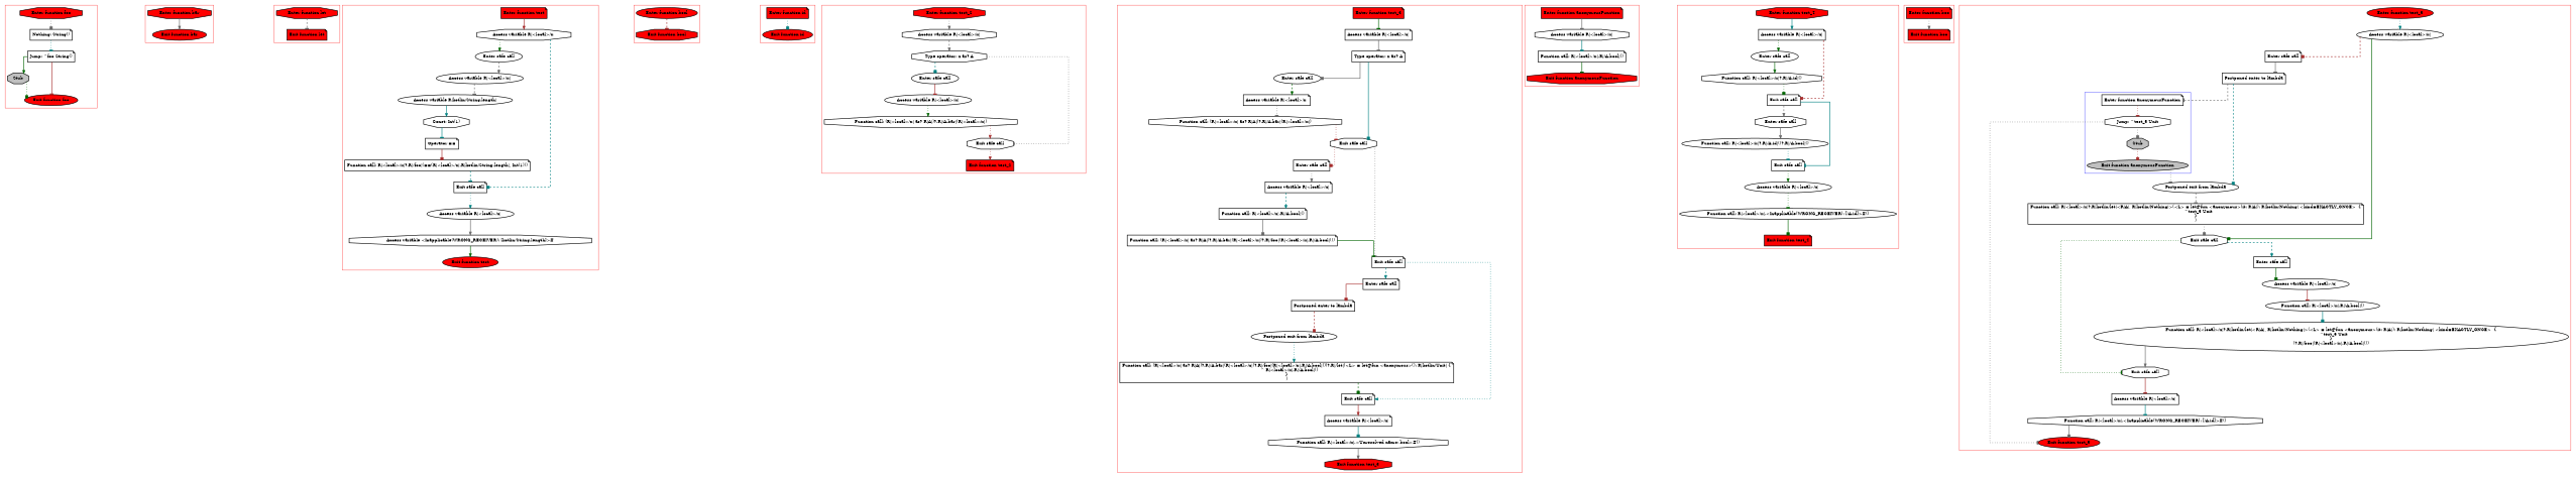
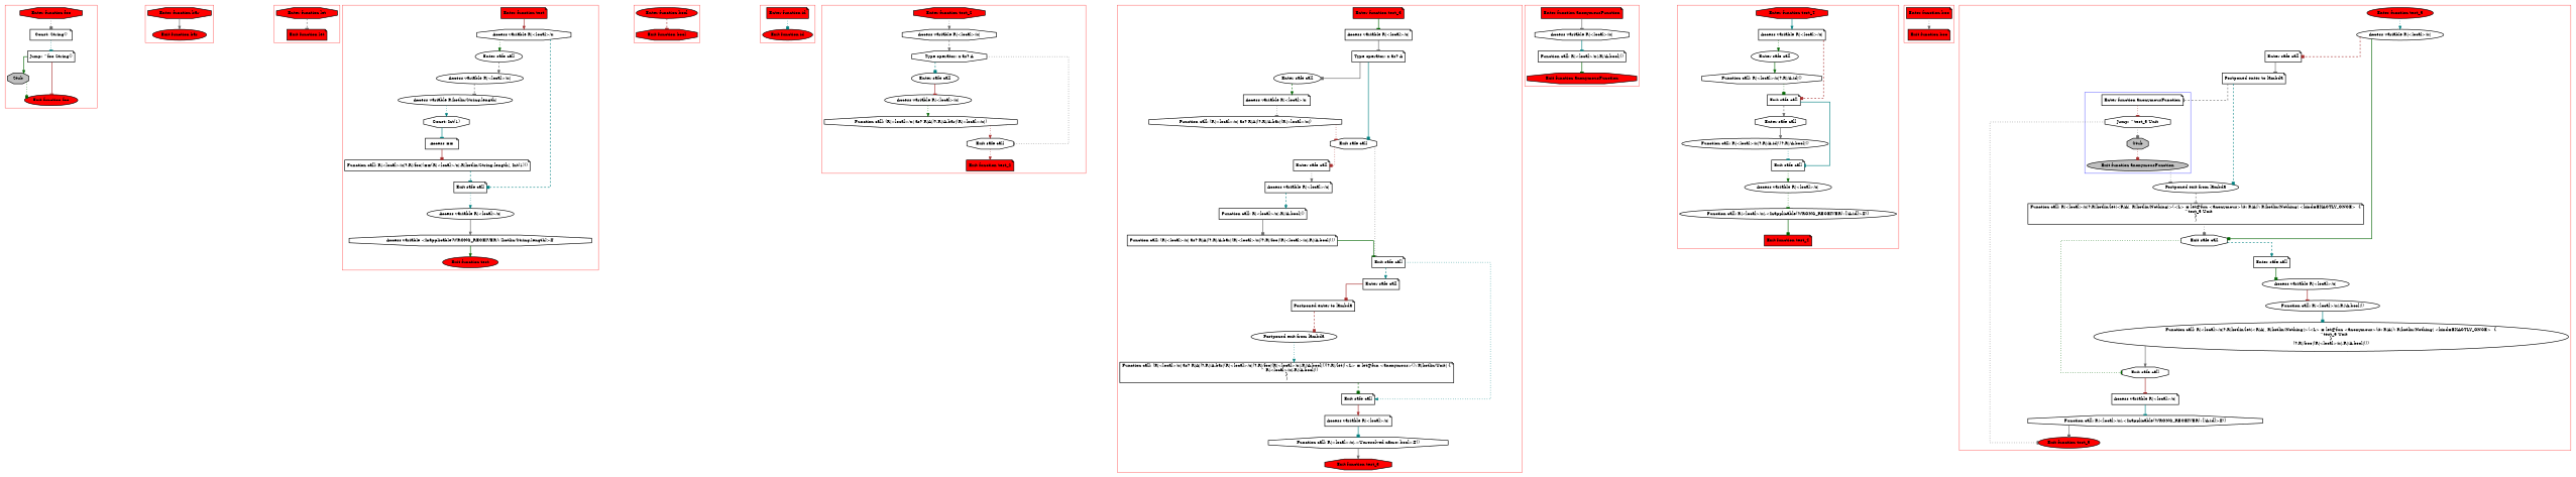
  digraph {
    nodesep=3
    splines=ortho
    node [penwidth=2 shape=note]
    edge [arrowhead=normal color=gray40 penwidth=2 style=bold]
    n1 [fillcolor=red label="Enter function foo" shape=octagon style=filled]
-   n2 [label="Nothing: String()"]
+   n2 [label="Const: String()"]
    n3 [label="Jump: ^foo String()"]
    n4 [fillcolor=gray label=Stub shape=octagon style=filled]
    n5 [fillcolor=red label="Exit function foo" shape=ellipse style=filled]
    n6 [fillcolor=red label="Enter function bar" shape=octagon style=filled]
    n7 [fillcolor=red label="Exit function bar" shape=ellipse style=filled]
    n8 [fillcolor=red label="Enter function let" shape=octagon style=filled]
    n9 [fillcolor=red label="Exit function let" style=filled]
    n10 [fillcolor=red label="Enter function test" style=filled]
    n11 [label="Access variable R|<local>/x|" shape=octagon]
    n12 [label="Enter safe call" shape=ellipse]
    n13 [label="Access variable R|<local>/x|" shape=ellipse]
    n14 [label="Access variable R|kotlin/String.length|" shape=ellipse]
    n15 [label="Const: Int(1)" shape=octagon]
-   n16 [label="Operator =="]
+   n16 [label="Access =="]
    n17 [label="Function call: R|<local>/x|?.R|/foo|(==(R|<local>/x|.R|kotlin/String.length|, Int(1)))"]
    n18 [label="Exit safe call"]
    n19 [label="Access variable R|<local>/x|" shape=ellipse]
    n20 [label="Access variable <Inapplicable(WRONG_RECEIVER): [kotlin/String.length]>#" shape=octagon]
    n21 [fillcolor=red label="Exit function test" shape=ellipse style=filled]
    n22 [fillcolor=red label="Enter function bool" shape=ellipse style=filled]
    n23 [fillcolor=red label="Exit function bool" shape=octagon style=filled]
    n24 [fillcolor=red label="Enter function id" style=filled]
    n25 [fillcolor=red label="Exit function id" shape=ellipse style=filled]
    n26 [fillcolor=red label="Enter function test_2" shape=octagon style=filled]
    n27 [label="Access variable R|<local>/x|" shape=octagon]
    n28 [label="Type operator: x as? A" shape=octagon]
    n29 [label="Enter safe call" shape=ellipse]
    n30 [label="Access variable R|<local>/x|" shape=ellipse]
    n31 [label="Function call: (R|<local>/x| as? R|A|)?.R|/A.bar|(R|<local>/x|)" shape=octagon]
    n32 [label="Exit safe call" shape=octagon]
    n33 [fillcolor=red label="Exit function test_2" style=filled]
    n34 [fillcolor=red label="Enter function test_3" style=filled]
    n35 [label="Access variable R|<local>/x|"]
    n36 [label="Type operator: x as? A"]
    n37 [label="Enter safe call" shape=ellipse]
    n38 [label="Access variable R|<local>/x|"]
    n39 [label="Function call: (R|<local>/x| as? R|A|)?.R|/A.bar|(R|<local>/x|)" shape=octagon]
    n40 [label="Exit safe call" shape=octagon]
    n41 [label="Enter safe call"]
    n42 [label="Access variable R|<local>/x|"]
    n43 [label="Function call: R|<local>/x|.R|/A.bool|()"]
    n44 [label="Function call: (R|<local>/x| as? R|A|)?.R|/A.bar|(R|<local>/x|)?.R|/foo|(R|<local>/x|.R|/A.bool|())"]
    n45 [label="Exit safe call"]
    n46 [label="Enter safe call"]
    n47 [label="Postponed enter to lambda"]
    n48 [label="Postponed exit from lambda" shape=ellipse]
    n49 [label="Function call: (R|<local>/x| as? R|A|)?.R|/A.bar|(R|<local>/x|)?.R|/foo|(R|<local>/x|.R|/A.bool|())?.R|/let|(<L> = let@fun <anonymous>(): R|kotlin/Unit| {\n    ^ R|<local>/x|.R|/A.bool|()\n}\n)"]
    n50 [label="Exit safe call"]
    n51 [label="Access variable R|<local>/x|"]
    n52 [label="Function call: R|<local>/x|.<Unresolved name: bool>#()" shape=octagon]
    n53 [fillcolor=red label="Exit function test_3" shape=octagon style=filled]
    n54 [fillcolor=red label="Enter function anonymousFunction" style=filled]
    n55 [label="Access variable R|<local>/x|" shape=octagon]
    n56 [label="Function call: R|<local>/x|.R|/A.bool|()"]
    n57 [fillcolor=red label="Exit function anonymousFunction" shape=octagon style=filled]
    n58 [fillcolor=red label="Enter function test_4" shape=octagon style=filled]
    n59 [label="Access variable R|<local>/x|"]
    n60 [label="Enter safe call" shape=ellipse]
    n61 [label="Function call: R|<local>/x|?.R|/A.id|()" shape=octagon]
    n62 [label="Exit safe call"]
    n63 [label="Enter safe call" shape=octagon]
    n64 [label="Function call: R|<local>/x|?.R|/A.id|()?.R|/A.bool|()" shape=ellipse]
    n65 [label="Exit safe call"]
    n66 [label="Access variable R|<local>/x|" shape=ellipse]
    n67 [label="Function call: R|<local>/x|.<Inapplicable(WRONG_RECEIVER): [/A.id]>#()" shape=ellipse]
    n68 [fillcolor=red label="Exit function test_4" style=filled]
    n69 [fillcolor=red label="Enter function boo" style=filled]
    n70 [fillcolor=red label="Exit function boo" style=filled]
    n71 [label="Enter function anonymousFunction"]
    n72 [label="Jump: ^test_5 Unit" shape=octagon]
    n73 [fillcolor=gray label=Stub shape=octagon style=filled]
    n74 [fillcolor=gray label="Exit function anonymousFunction" shape=ellipse style=filled]
    n75 [fillcolor=red label="Enter function test_5" shape=ellipse style=filled]
    n76 [label="Access variable R|<local>/x|" shape=ellipse]
    n77 [label="Enter safe call"]
    n78 [label="Postponed enter to lambda"]
    n79 [label="Postponed exit from lambda" shape=ellipse]
    n80 [label="Function call: R|<local>/x|?.R|kotlin/let|<R|A|, R|kotlin/Nothing|>(<L> = let@fun <anonymous>(it: R|A|): R|kotlin/Nothing| <kind=EXACTLY_ONCE>  {\n    ^test_5 Unit\n}\n)"]
    n81 [label="Exit safe call" shape=octagon]
    n82 [label="Enter safe call"]
    n83 [label="Access variable R|<local>/x|" shape=ellipse]
    n84 [label="Function call: R|<local>/x|.R|/A.bool|()" shape=ellipse]
    n85 [label="Function call: R|<local>/x|?.R|kotlin/let|<R|A|, R|kotlin/Nothing|>(<L> = let@fun <anonymous>(it: R|A|): R|kotlin/Nothing| <kind=EXACTLY_ONCE>  {\n    ^test_5 Unit\n}\n)?.R|/boo|(R|<local>/x|.R|/A.bool|())" shape=ellipse]
    n86 [label="Exit safe call" shape=octagon]
    n87 [label="Access variable R|<local>/x|"]
    n88 [label="Function call: R|<local>/x|.<Inapplicable(WRONG_RECEIVER): [/A.id]>#()" shape=octagon]
    n89 [fillcolor=red label="Exit function test_5" shape=ellipse style=filled]
    subgraph cluster_1 {
      color=red
      n1
      n2
      n3
      n4
      n5
    }
    subgraph cluster_2 {
      color=red
      n6
      n7
    }
    subgraph cluster_3 {
      color=red
      n8
      n9
    }
    subgraph cluster_4 {
      color=red
      n10
      n11
      n12
      n13
      n14
      n15
      n16
      n17
      n18
      n19
      n20
      n21
    }
    subgraph cluster_5 {
      color=red
      n22
      n23
    }
    subgraph cluster_6 {
      color=red
      n24
      n25
    }
    subgraph cluster_7 {
      color=red
      n26
      n27
      n28
      n29
      n30
      n31
      n32
      n33
    }
    subgraph cluster_8 {
      color=red
      n34
      n35
      n36
      n37
      n38
      n39
      n40
      n41
      n42
      n43
      n44
      n45
      n46
      n47
      n48
      n49
      n50
      n51
      n52
      n53
    }
    subgraph cluster_9 {
      color=red
      n54
      n55
      n56
      n57
    }
    subgraph cluster_10 {
      color=red
      n58
      n59
      n60
      n61
      n62
      n63
      n64
      n65
      n66
      n67
      n68
    }
    subgraph cluster_11 {
      color=red
      n69
      n70
    }
    subgraph cluster_12 {
      color=red
      n75
      n76
      n77
      n78
      n79
      n80
      n81
      n82
      n83
      n84
      n85
      n86
      n87
      n88
      n89
      subgraph cluster_13 {
        color=blue
        n71
        n72
        n73
        n74
      }
    }
    n1 -> n2 [arrowhead=box style=dotted]
    n2 -> n3 [arrowhead=tee color=teal style=dotted]
    n3 -> n4 [color=darkgreen]
    n3 -> n5 [arrowhead=tee color=brown]
    n4 -> n5 [arrowhead=box color=darkgreen style=dotted]
    n6 -> n7
    n8 -> n9 [arrowhead=tee style=dashed]
    n10 -> n11 [color=brown]
    n11 -> n12 [color=darkgreen style=dotted]
    n11 -> n18 [arrowhead=box color=teal style=dashed]
    n12 -> n13 [style=dashed]
    n13 -> n14 [arrowhead=tee style=dashed]
-   n14 -> n15 [color=teal]
+   n14 -> n15 [color=teal style=dotted]
    n15 -> n16 [arrowhead=tee color=teal]
    n16 -> n17 [arrowhead=box color=brown]
    n17 -> n18 [arrowhead=tee color=teal style=dashed]
    n18 -> n19 [color=teal style=dotted]
    n19 -> n20
    n20 -> n21 [color=darkgreen]
    n22 -> n23 [arrowhead=tee color=brown style=dashed]
    n24 -> n25 [arrowhead=box color=teal style=dotted]
    n26 -> n27 [style=dotted]
    n27 -> n28 [style=dashed]
    n28 -> n29 [arrowhead=box color=teal style=dashed]
    n28 -> n32 [arrowhead=tee style=dotted]
    n29 -> n30 [arrowhead=tee color=brown]
    n30 -> n31 [color=darkgreen style=dotted]
    n31 -> n32 [color=brown style=dotted]
    n32 -> n33 [color=brown style=dotted]
    n34 -> n35 [arrowhead=tee color=darkgreen]
    n35 -> n36 [arrowhead=tee]
    n36 -> n37 [arrowhead=box]
    n36 -> n40 [arrowhead=box color=teal]
    n37 -> n38 [color=darkgreen style=dashed]
    n38 -> n39 [arrowhead=tee style=dotted]
    n39 -> n40 [arrowhead=tee color=brown style=dotted]
    n40 -> n41 [arrowhead=box color=brown style=dotted]
    n40 -> n45 [arrowhead=tee style=dotted]
    n41 -> n42 [style=dotted]
    n42 -> n43 [color=teal style=dashed]
    n43 -> n44 [arrowhead=box]
    n44 -> n45 [arrowhead=tee color=darkgreen]
    n45 -> n46 [color=teal style=dashed]
    n45 -> n50 [color=teal style=dotted]
    n46 -> n47 [arrowhead=box color=brown]
    n47 -> n48 [arrowhead=box color=brown style=dashed]
    n48 -> n49 [color=teal style=dotted]
    n49 -> n50 [arrowhead=box color=darkgreen style=dashed]
    n50 -> n51 [color=brown]
    n51 -> n52 [arrowhead=box color=teal]
    n52 -> n53
    n54 -> n55 [arrowhead=tee]
    n55 -> n56 [arrowhead=tee color=teal]
    n56 -> n57 [arrowhead=tee color=darkgreen]
    n58 -> n59 [color=teal]
    n59 -> n60 [color=darkgreen style=dotted]
    n59 -> n62 [arrowhead=box color=brown style=dashed]
    n60 -> n61 [color=darkgreen]
    n61 -> n62 [arrowhead=box color=darkgreen style=dotted]
    n62 -> n63 [style=dashed]
    n62 -> n65 [arrowhead=tee color=teal]
    n63 -> n64
    n64 -> n65 [arrowhead=tee color=teal style=dotted]
    n65 -> n66 [color=darkgreen style=dotted]
    n66 -> n67 [arrowhead=tee color=darkgreen style=dotted]
    n67 -> n68 [arrowhead=box color=darkgreen]
    n69 -> n70 [style=dotted]
    n71 -> n72 [arrowhead=tee color=brown style=dotted]
    n72 -> n73 [arrowhead=box style=dotted]
    n72 -> n89 [arrowhead=tee style=dotted]
    n73 -> n74 [arrowhead=box color=brown style=dotted]
    n74 -> n79 [arrowhead=tee style=dotted]
    n75 -> n76 [color=teal style=dotted]
    n76 -> n77 [arrowhead=box color=brown style=dashed]
    n76 -> n81 [arrowhead=box color=darkgreen]
    n77 -> n78 [arrowhead=tee]
    n78 -> n71 [arrowhead=tee style=dashed]
    n78 -> n79 [arrowhead=box color=teal style=dashed]
    n79 -> n80 [arrowhead=tee style=dashed]
    n80 -> n81 [arrowhead=box style=dotted]
    n81 -> n82 [color=teal style=dashed]
    n81 -> n86 [arrowhead=tee color=darkgreen style=dotted]
    n82 -> n83 [arrowhead=box color=darkgreen]
    n83 -> n84 [arrowhead=tee color=brown]
    n84 -> n85 [arrowhead=box color=teal]
    n85 -> n86
    n86 -> n87 [arrowhead=tee color=brown]
    n87 -> n88 [arrowhead=tee color=teal]
    n88 -> n89 [arrowhead=box]
  }
